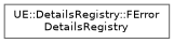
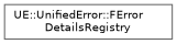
  digraph {
    rankdir=LR
-   n1 [color=grey40 fillcolor=white fontname=Helvetica fontsize=10 height=0.2 label="UE::DetailsRegistry::FError\lDetailsRegistry" shape=box style=filled width=0.4]
+   n1 [color=grey40 fillcolor=white fontname=Helvetica fontsize=10 height=0.2 label="UE::UnifiedError::FError\lDetailsRegistry" shape=box style=filled width=0.4]
  }
